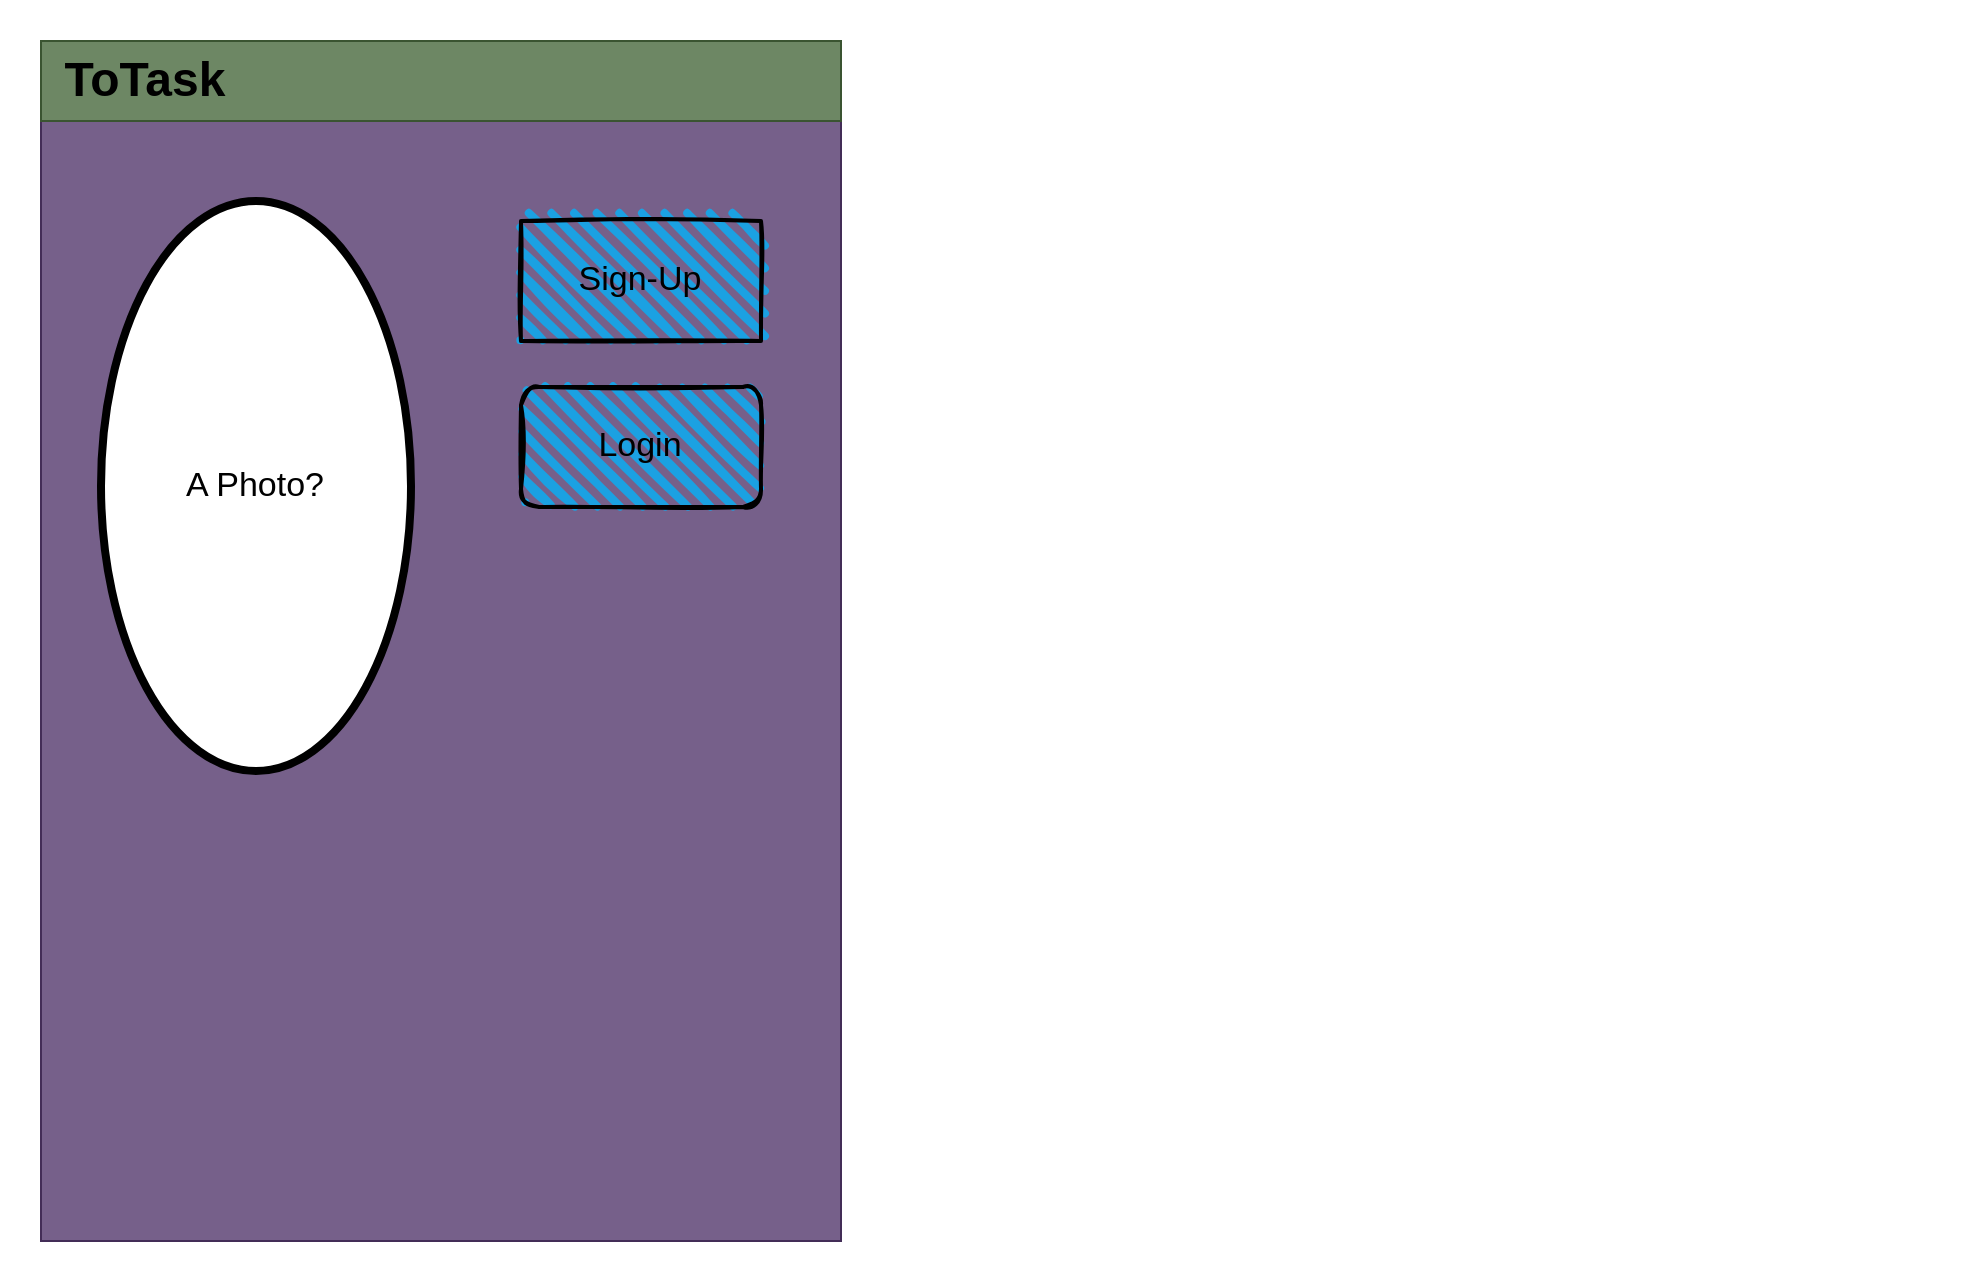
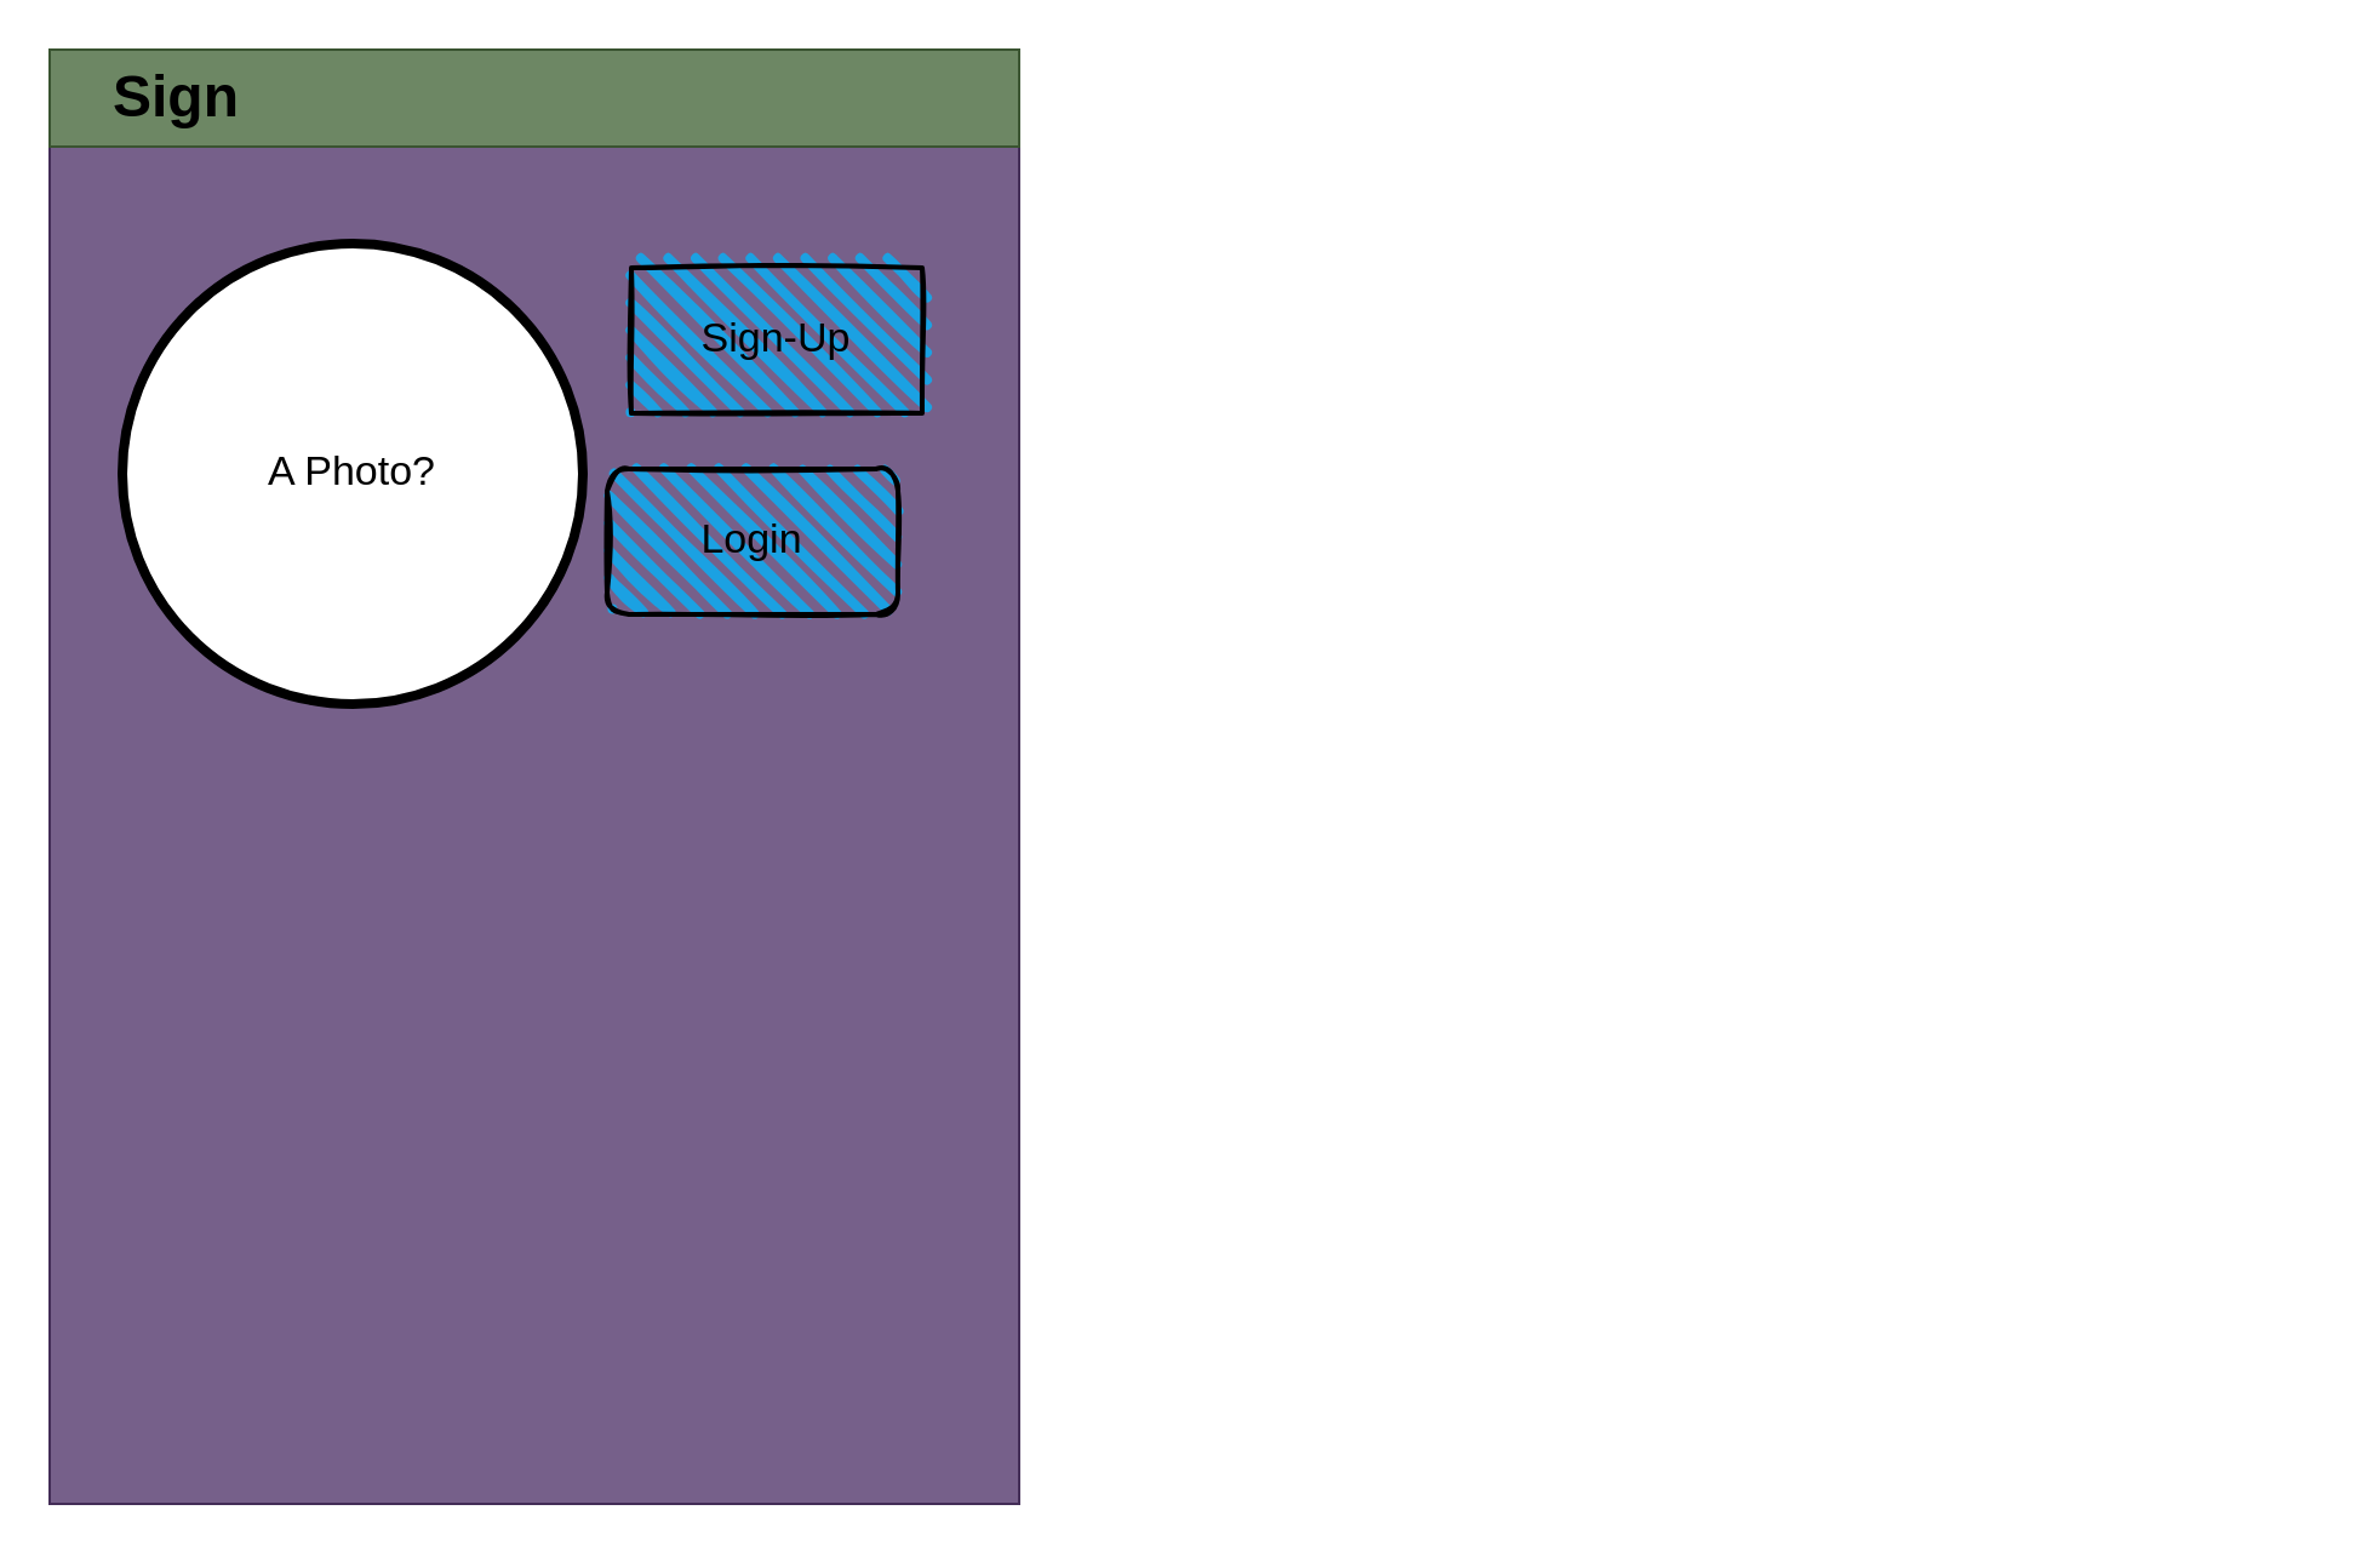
  <mxCell id="0" />
  <mxCell id="1" parent="0" />
  <mxCell id="2" value="" style="rounded=0;whiteSpace=wrap;html=1;pointerEvents=0;fontFamily=Helvetica;fontSize=8;fontColor=#ffffff;fillColor=#76608a;strokeColor=#432D57;" vertex="1" parent="1"><mxGeometry x="20" width="400" height="600" as="geometry" y="20" /></mxCell>
  <mxCell id="3" value="" style="group" vertex="1" connectable="0" parent="1"><mxGeometry x="720" y="60" width="240" height="350" as="geometry" /></mxCell>
  <mxCell id="4" value="" style="rounded=0;whiteSpace=wrap;html=1;pointerEvents=0;fontFamily=Helvetica;fontSize=8;fontColor=#ffffff;fillColor=#6d8764;strokeColor=#3A5431;" vertex="1" parent="1"><mxGeometry x="20" width="400" height="40" as="geometry" y="20" /></mxCell>
- <mxCell id="5" value="ToTask" style="text;strokeColor=none;fillColor=none;html=1;fontSize=24;fontStyle=1;verticalAlign=middle;align=center;" vertex="1" parent="1"><mxGeometry x="22" width="100" height="40" as="geometry" y="20" /></mxCell>
- <mxCell id="6" value="A Photo?" style="ellipse;whiteSpace=wrap;html=1;aspect=fixed;pointerEvents=0;fontFamily=Helvetica;fontSize=17;fontColor=default;fillColor=default;gradientColor=none;strokeWidth=4;" vertex="1" parent="1"><mxGeometry x="50" y="100" width="155" height="285" as="geometry" /></mxCell>
+ <mxCell id="5" value="Sign" style="text;strokeColor=none;fillColor=none;html=1;fontSize=24;fontStyle=1;verticalAlign=middle;align=center;" vertex="1" parent="1"><mxGeometry x="22" width="100" height="40" as="geometry" y="20" /></mxCell>
+ <mxCell id="6" value="A Photo?" style="ellipse;whiteSpace=wrap;html=1;aspect=fixed;pointerEvents=0;fontFamily=Helvetica;fontSize=17;fontColor=default;fillColor=default;gradientColor=none;strokeWidth=4;" vertex="1" parent="1"><mxGeometry x="50" y="100" width="190" height="190" as="geometry" /></mxCell>
  <mxCell id="7" value="Sign-Up" style="whiteSpace=wrap;html=1;strokeWidth=2;fillWeight=4;hachureGap=8;hachureAngle=45;fillColor=#1ba1e2;sketch=1;pointerEvents=0;fontFamily=Helvetica;fontSize=17;fontColor=default;rounded=0;" vertex="1" parent="1"><mxGeometry x="260" y="110" width="120" height="60" as="geometry" /></mxCell>
- <mxCell id="8" value="Login" style="rounded=1;whiteSpace=wrap;html=1;strokeWidth=2;fillWeight=4;hachureGap=8;hachureAngle=45;fillColor=#1ba1e2;sketch=1;pointerEvents=0;fontFamily=Helvetica;fontSize=17;fontColor=default;" vertex="1" parent="1"><mxGeometry x="260" y="193" width="120" height="60" as="geometry" /></mxCell>
+ <mxCell id="8" value="Login" style="rounded=1;whiteSpace=wrap;html=1;strokeWidth=2;fillWeight=4;hachureGap=8;hachureAngle=45;fillColor=#1ba1e2;sketch=1;pointerEvents=0;fontFamily=Helvetica;fontSize=17;fontColor=default;" vertex="1" parent="1"><mxGeometry x="250" y="193" width="120" height="60" as="geometry" /></mxCell>
